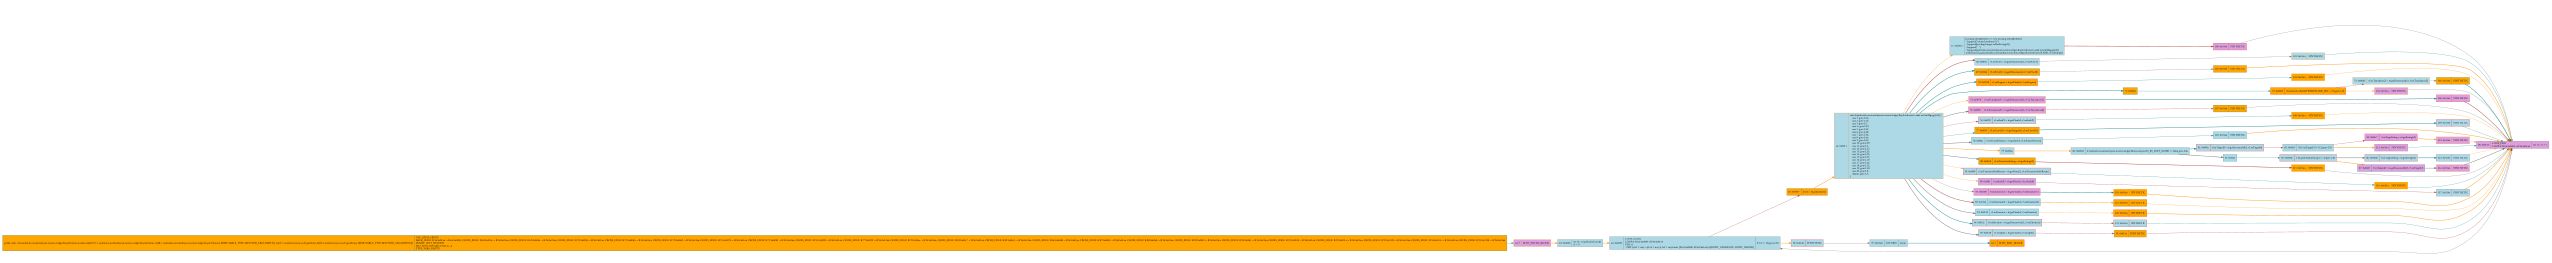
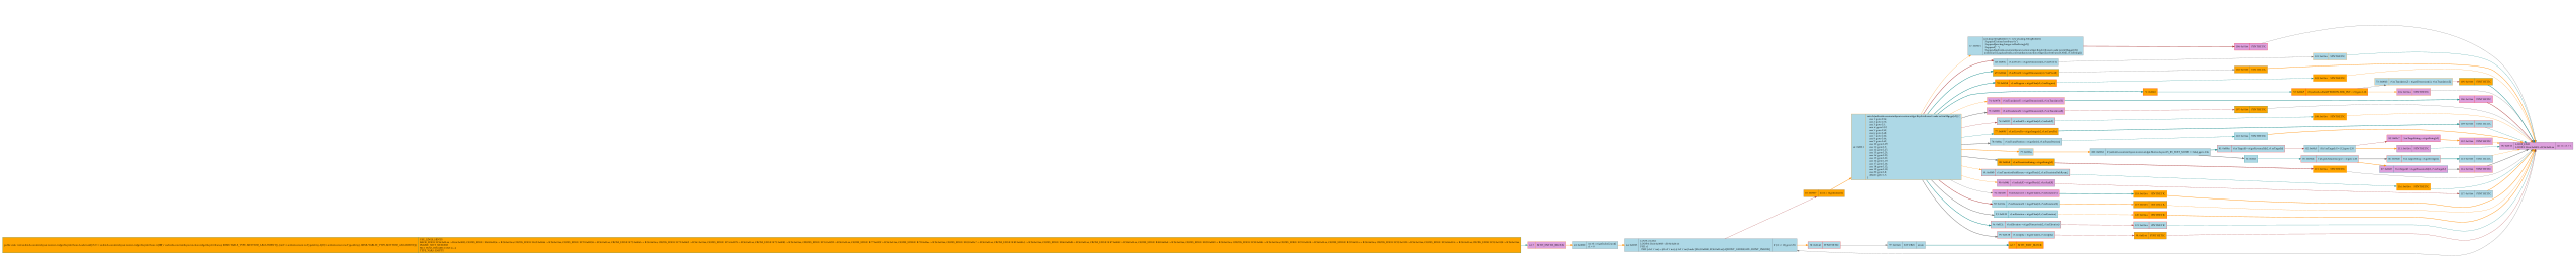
  digraph {
    fontname="EB Garamond"
    rankdir=LR
    node [color=gray40 fillcolor=lightblue fontname="EB Garamond" shape=record style=filled]
    edge [color=darkorange fontname="EB Garamond" style=solid]
    n1 [color=darkorange fillcolor=plum label="{61\:\ ?|MTH_ENTER_BLOCK\l}"]
    n2 [label="{63\:\ 0x0000|int r0 = r6.getIndexCount()\lr1 = 0\l}"]
    n3 [label="{64\:\ 0x0005|LOOP_START\lLOOP:0: B:64:0x0005\-\>B:96:0x0144\lPHI: r1 \l  PHI: (r1v1 'i' int) = (r1v0 'i' int), (r1v2 'i' int) binds: [B:63:0x0000, B:96:0x0144] A[DONT_GENERATE, DONT_INLINE]\l|if (r1 \>= r0) goto L58\l}"]
    n4 [fillcolor=orange label="{65\:\ 0x0007|int r2 = r6.getIndex(r1)\l}"]
    n5 [color=red label="{98\:\ 0x0148|SYNTHETIC\l}"]
    n6 [color=darkorange label="{66\:\ 0x0011|switch(androidx.constraintlayout.motion.widget.KeyAttributes.Loader.mAttrMap.get(r2)) \{\l    case 1: goto L56;\l    case 2: goto L54;\l    case 3: goto L5;\l    new 4: goto L52;\l    case 5: goto L50;\l    case 6: goto L48;\l    case 7: goto L46;\l    case 8: goto L44;\l    case 9: goto L42;\l    case 10: goto L29;\l    case 11: goto L5;\l    case 12: goto L27;\l    case 13: goto L25;\l    case 14: goto L23;\l    case 15: goto L21;\l    case 16: goto L19;\l    case 17: goto L14;\l    case 18: goto L12;\l    case 19: goto L10;\l    case 20: goto L8;\l    default: goto L5;\l\}\l}"]
    n7 [label="{97\:\ 0x0148|RETURN\l|return\l}"]
    n8 [label="{67\:\ 0x0014|java.lang.StringBuilder r3 = new java.lang.StringBuilder()\lr3.append(\"unused attribute 0x\")\lr3.append(java.lang.Integer.toHexString(r2))\lr3.append(\"   \")\lr3.append(androidx.constraintlayout.motion.widget.KeyAttributes.Loader.mAttrMap.get(r2))\landroid.util.Log.e(androidx.constraintlayout.motion.widget.KeyAttributes.NAME, r3.toString())\l}"]
    n9 [label="{68\:\ 0x003e|r5.mPivotY = r6.getDimension(r2, r5.mPivotY)\l}"]
    n10 [color=teal fillcolor=orange label="{69\:\ 0x004b|r5.mPivotX = r6.getDimension(r2, r5.mPivotX)\l}"]
    n11 [color=red fillcolor=orange label="{70\:\ 0x0058|r5.mProgress = r6.getFloat(r2, r5.mProgress)\l}"]
-   n12 [color=teal fillcolor=orange label="{71\:\ 0x0065}"]
+   n12 [color=red fillcolor=orange label="{71\:\ 0x0065}"]
    n13 [color=darkorange fillcolor=plum label="{74\:\ 0x0078|r5.mTranslationY = r6.getDimension(r2, r5.mTranslationY)\l}"]
    n14 [color=darkorange fillcolor=plum label="{75\:\ 0x0085|r5.mTranslationX = r6.getDimension(r2, r5.mTranslationX)\l}"]
    n15 [color=red label="{76\:\ 0x0092|r5.mScaleY = r6.getFloat(r2, r5.mScaleY)\l}"]
    n16 [fillcolor=orange label="{77\:\ 0x009f|r5.mCurveFit = r6.getInteger(r2, r5.mCurveFit)\l}"]
    n17 [label="{78\:\ 0x00ac|r5.mFramePosition = r6.getInt(r2, r5.mFramePosition)\l}"]
    n18 [color=darkorange label="{79\:\ 0x00b6}"]
    n19 [color=teal fillcolor=orange label="{88\:\ 0x00e8|r5.mTransitionEasing = r6.getString(r2)\l}"]
    n20 [color=red label="{89\:\ 0x00f0|r5.mTransitionPathRotate = r6.getFloat(r2, r5.mTransitionPathRotate)\l}"]
    n21 [fillcolor=plum label="{90\:\ 0x00fc|r5.mScaleX = r6.getFloat(r2, r5.mScaleX)\l}"]
    n22 [color=red fillcolor=plum label="{91\:\ 0x0108|r5.mRotationY = r6.getFloat(r2, r5.mRotationY)\l}"]
    n23 [color=teal label="{92\:\ 0x0114|r5.mRotationX = r6.getFloat(r2, r5.mRotationX)\l}"]
    n24 [color=teal label="{93\:\ 0x0120|r5.mRotation = r6.getFloat(r2, r5.mRotation)\l}"]
    n25 [color=red label="{94\:\ 0x012c|r5.mElevation = r6.getDimension(r2, r5.mElevation)\l}"]
    n26 [color=red label="{95\:\ 0x0138|r5.mAlpha = r6.getFloat(r2, r5.mAlpha)\l}"]
    n27 [color=red fillcolor=plum label="{100\:\ 0x0144|SYNTHETIC\l}"]
    n28 [color=darkorange label="{101\:\ 0x0144|SYNTHETIC\l}"]
    n29 [fillcolor=orange label="{102\:\ 0x0144|SYNTHETIC\l}"]
    n30 [color=darkorange fillcolor=orange label="{103\:\ 0x0144|SYNTHETIC\l}"]
    n31 [color=red fillcolor=orange label="{72\:\ 0x0069|if (android.os.Build.VERSION.SDK_INT \< 21) goto L18\l}"]
    n32 [color=red fillcolor=plum label="{106\:\ 0x0144|SYNTHETIC\l}"]
    n33 [color=teal fillcolor=orange label="{107\:\ 0x0144|SYNTHETIC\l}"]
    n34 [color=darkorange fillcolor=orange label="{108\:\ 0x0144|SYNTHETIC\l}"]
    n35 [color=red label="{109\:\ 0x0144|SYNTHETIC\l}"]
    n36 [color=teal label="{110\:\ 0x0144|SYNTHETIC\l}"]
    n37 [label="{80\:\ 0x00b8|if (androidx.constraintlayout.motion.widget.MotionLayout.IS_IN_EDIT_MODE == false) goto L36\l}"]
    n38 [color=darkorange fillcolor=orange label="{115\:\ 0x0144|SYNTHETIC\l}"]
    n39 [color=darkorange fillcolor=orange label="{116\:\ 0x0144|SYNTHETIC\l}"]
    n40 [label="{117\:\ 0x0144|SYNTHETIC\l}"]
    n41 [color=darkorange fillcolor=orange label="{118\:\ 0x0144|SYNTHETIC\l}"]
    n42 [fillcolor=orange label="{119\:\ 0x0144|SYNTHETIC\l}"]
    n43 [color=red fillcolor=orange label="{120\:\ 0x0144|SYNTHETIC\l}"]
    n44 [color=red label="{121\:\ 0x0144|SYNTHETIC\l}"]
    n45 [fillcolor=orange label="{99\:\ 0x0144|SYNTHETIC\l}"]
    n46 [fillcolor=plum label="{96\:\ 0x0144|LOOP_END\lLOOP:0: B:64:0x0005\-\>B:96:0x0144\l|int r1 = r1 + 1\l}"]
    n47 [color=darkorange label="{73\:\ 0x006b|r5.mTranslationZ = r6.getDimension(r2, r5.mTranslationZ)\l}"]
    n48 [color=darkorange fillcolor=plum label="{104\:\ 0x0144|SYNTHETIC\l}"]
    n49 [color=teal fillcolor=orange label="{105\:\ 0x0144|SYNTHETIC\l}"]
    n50 [color=red label="{81\:\ 0x00ba|r5.mTargetId = r6.getResourceId(r2, r5.mTargetId)\l}"]
    n51 [color=teal label="{84\:\ 0x00cf}"]
    n52 [label="{82\:\ 0x00c5|if (r5.mTargetId != (\-1)) goto L35\l}"]
    n53 [color=red label="{85\:\ 0x00d6|if (r6.peekValue(r2).type != 3) goto L40\l}"]
    n54 [color=red fillcolor=plum label="{83\:\ 0x00c7|r5.mTargetString = r6.getString(r2)\l}"]
    n55 [fillcolor=plum label="{111\:\ 0x0144|SYNTHETIC\l}"]
    n56 [color=darkorange fillcolor=plum label="{112\:\ 0x0144|SYNTHETIC\l}"]
    n57 [color=red label="{86\:\ 0x00d8|r5.mTargetString = r6.getString(r2)\l}"]
    n58 [color=teal fillcolor=plum label="{87\:\ 0x00df|r5.mTargetId = r6.getResourceId(r2, r5.mTargetId)\l}"]
    n59 [label="{113\:\ 0x0144|SYNTHETIC\l}"]
    n60 [color=darkorange fillcolor=plum label="{114\:\ 0x0144|SYNTHETIC\l}"]
    n61 [color=red fillcolor=orange label="{62\:\ ?|MTH_EXIT_BLOCK\l}"]
    n62 [color=teal fillcolor=orange label="{public static void androidx.constraintlayout.motion.widget.KeyAttributes.Loader.read((r5v0 'c' androidx.constraintlayout.motion.widget.KeyAttributes A[D('c' androidx.constraintlayout.motion.widget.KeyAttributes), IMMUTABLE_TYPE, METHOD_ARGUMENT]), (r6v0 'a' android.content.res.TypedArray A[D('a' android.content.res.TypedArray), IMMUTABLE_TYPE, METHOD_ARGUMENT]))  | USE_LINES_HINTS\lBACK_EDGE: B:96:0x0144 \-\> B:64:0x0005, CROSS_EDGE: B:68:0x003e \-\> B:96:0x0144, CROSS_EDGE: B:69:0x004b \-\> B:96:0x0144, CROSS_EDGE: B:70:0x0058 \-\> B:96:0x0144, CROSS_EDGE: B:73:0x006b \-\> B:96:0x0144, CROSS_EDGE: B:72:0x0069 \-\> B:96:0x0144, CROSS_EDGE: B:74:0x0078 \-\> B:96:0x0144, CROSS_EDGE: B:75:0x0085 \-\> B:96:0x0144, CROSS_EDGE: B:76:0x0092 \-\> B:96:0x0144, CROSS_EDGE: B:77:0x009f \-\> B:96:0x0144, CROSS_EDGE: B:78:0x00ac \-\> B:96:0x0144, CROSS_EDGE: B:83:0x00c7 \-\> B:96:0x0144, CROSS_EDGE: B:82:0x00c5 \-\> B:96:0x0144, CROSS_EDGE: B:86:0x00d8 \-\> B:96:0x0144, CROSS_EDGE: B:87:0x00df \-\> B:96:0x0144, CROSS_EDGE: B:88:0x00e8 \-\> B:96:0x0144, CROSS_EDGE: B:89:0x00f0 \-\> B:96:0x0144, CROSS_EDGE: B:90:0x00fc \-\> B:96:0x0144, CROSS_EDGE: B:91:0x0108 \-\> B:96:0x0144, CROSS_EDGE: B:92:0x0114 \-\> B:96:0x0144, CROSS_EDGE: B:93:0x0120 \-\> B:96:0x0144, CROSS_EDGE: B:94:0x012c \-\> B:96:0x0144, CROSS_EDGE: B:95:0x0138 \-\> B:96:0x0144\lINLINE_NOT_NEEDED\lMETHOD_PARAMETERS: [c, a]\lTYPE_VARS: EMPTY\l}"]
    n1 -> n2 [style=bold]
    n2 -> n3 [style=bold]
    n3 -> n4 [color=brown]
    n3 -> n5 [style=bold]
    n4 -> n6 [style=bold]
    n5 -> n7 [color=gray40]
    n6 -> n8
    n6 -> n9 [color=brown style=bold]
    n6 -> n10 [color=teal style=bold]
    n6 -> n11 [color=teal style=bold]
    n6 -> n12 [color=teal style=bold]
    n6 -> n13
    n6 -> n14 [color=gray40 style=bold]
    n6 -> n15 [color=brown]
    n6 -> n16 [color=teal]
    n6 -> n17 [color=gray40 style=bold]
    n6 -> n18 [style=bold]
    n6 -> n19 [color=gray40 style=bold]
    n6 -> n20
    n6 -> n21
    n6 -> n22 [color=gray40]
    n6 -> n23 [color=brown style=bold]
    n6 -> n24 [color=gray40 style=bold]
    n6 -> n25 [color=teal style=bold]
    n6 -> n26 [color=gray40 style=bold]
    n7 -> n61 [color=teal style=bold]
    n8 -> n27 [color=brown style=bold]
    n9 -> n28 [color=gray40]
    n10 -> n29 [color=gray40]
    n11 -> n30 [color=teal]
    n12 -> n31 [color=teal]
    n13 -> n32 [color=teal style=bold]
    n14 -> n33 [color=brown]
    n15 -> n34 [color=teal]
    n16 -> n35 [color=teal style=bold]
    n17 -> n36 [color=teal]
    n18 -> n37 [style=bold]
    n19 -> n38 [color=brown style=bold]
    n20 -> n39 [color=teal]
    n21 -> n40 [color=brown]
    n22 -> n41 [color=teal style=bold]
    n23 -> n42 [style=bold]
    n24 -> n43
    n25 -> n44 [color=brown]
    n26 -> n45 [color=brown]
    n27 -> n46 [color=gray40]
    n28 -> n46 [color=teal]
    n29 -> n46 [style=bold]
    n30 -> n46
    n31 -> n47 [color=gray40]
    n31 -> n48
    n32 -> n46 [color=brown style=bold]
    n33 -> n46 [color=gray40]
    n34 -> n46
    n35 -> n46 [color=teal]
    n36 -> n46 [style=bold]
    n37 -> n50 [color=teal style=bold]
    n37 -> n51 [color=gray40 style=bold]
    n38 -> n46 [color=gray40]
    n39 -> n46 [color=teal]
    n40 -> n46 [style=bold]
    n41 -> n46 [style=bold]
    n42 -> n46
    n43 -> n46 [style=bold]
    n44 -> n46 [color=teal]
    n45 -> n46 [color=brown]
    n46 -> n3 [color=gray40]
    n47 -> n49 [color=brown]
    n48 -> n46 [color=gray40]
    n49 -> n46 [color=teal style=bold]
    n50 -> n52 [color=brown]
    n51 -> n53 [color=teal]
    n52 -> n54 [color=brown]
    n52 -> n55 [style=bold]
    n53 -> n57 [color=gray40 style=bold]
    n53 -> n58 [style=bold]
    n54 -> n56 [style=bold]
    n55 -> n46 [color=teal]
    n56 -> n46
    n57 -> n59 [color=teal style=bold]
    n58 -> n60 [color=gray40 style=bold]
    n59 -> n46
    n60 -> n46 [color=gray40 style=bold]
    n62 -> n1 [color=teal]
  }
